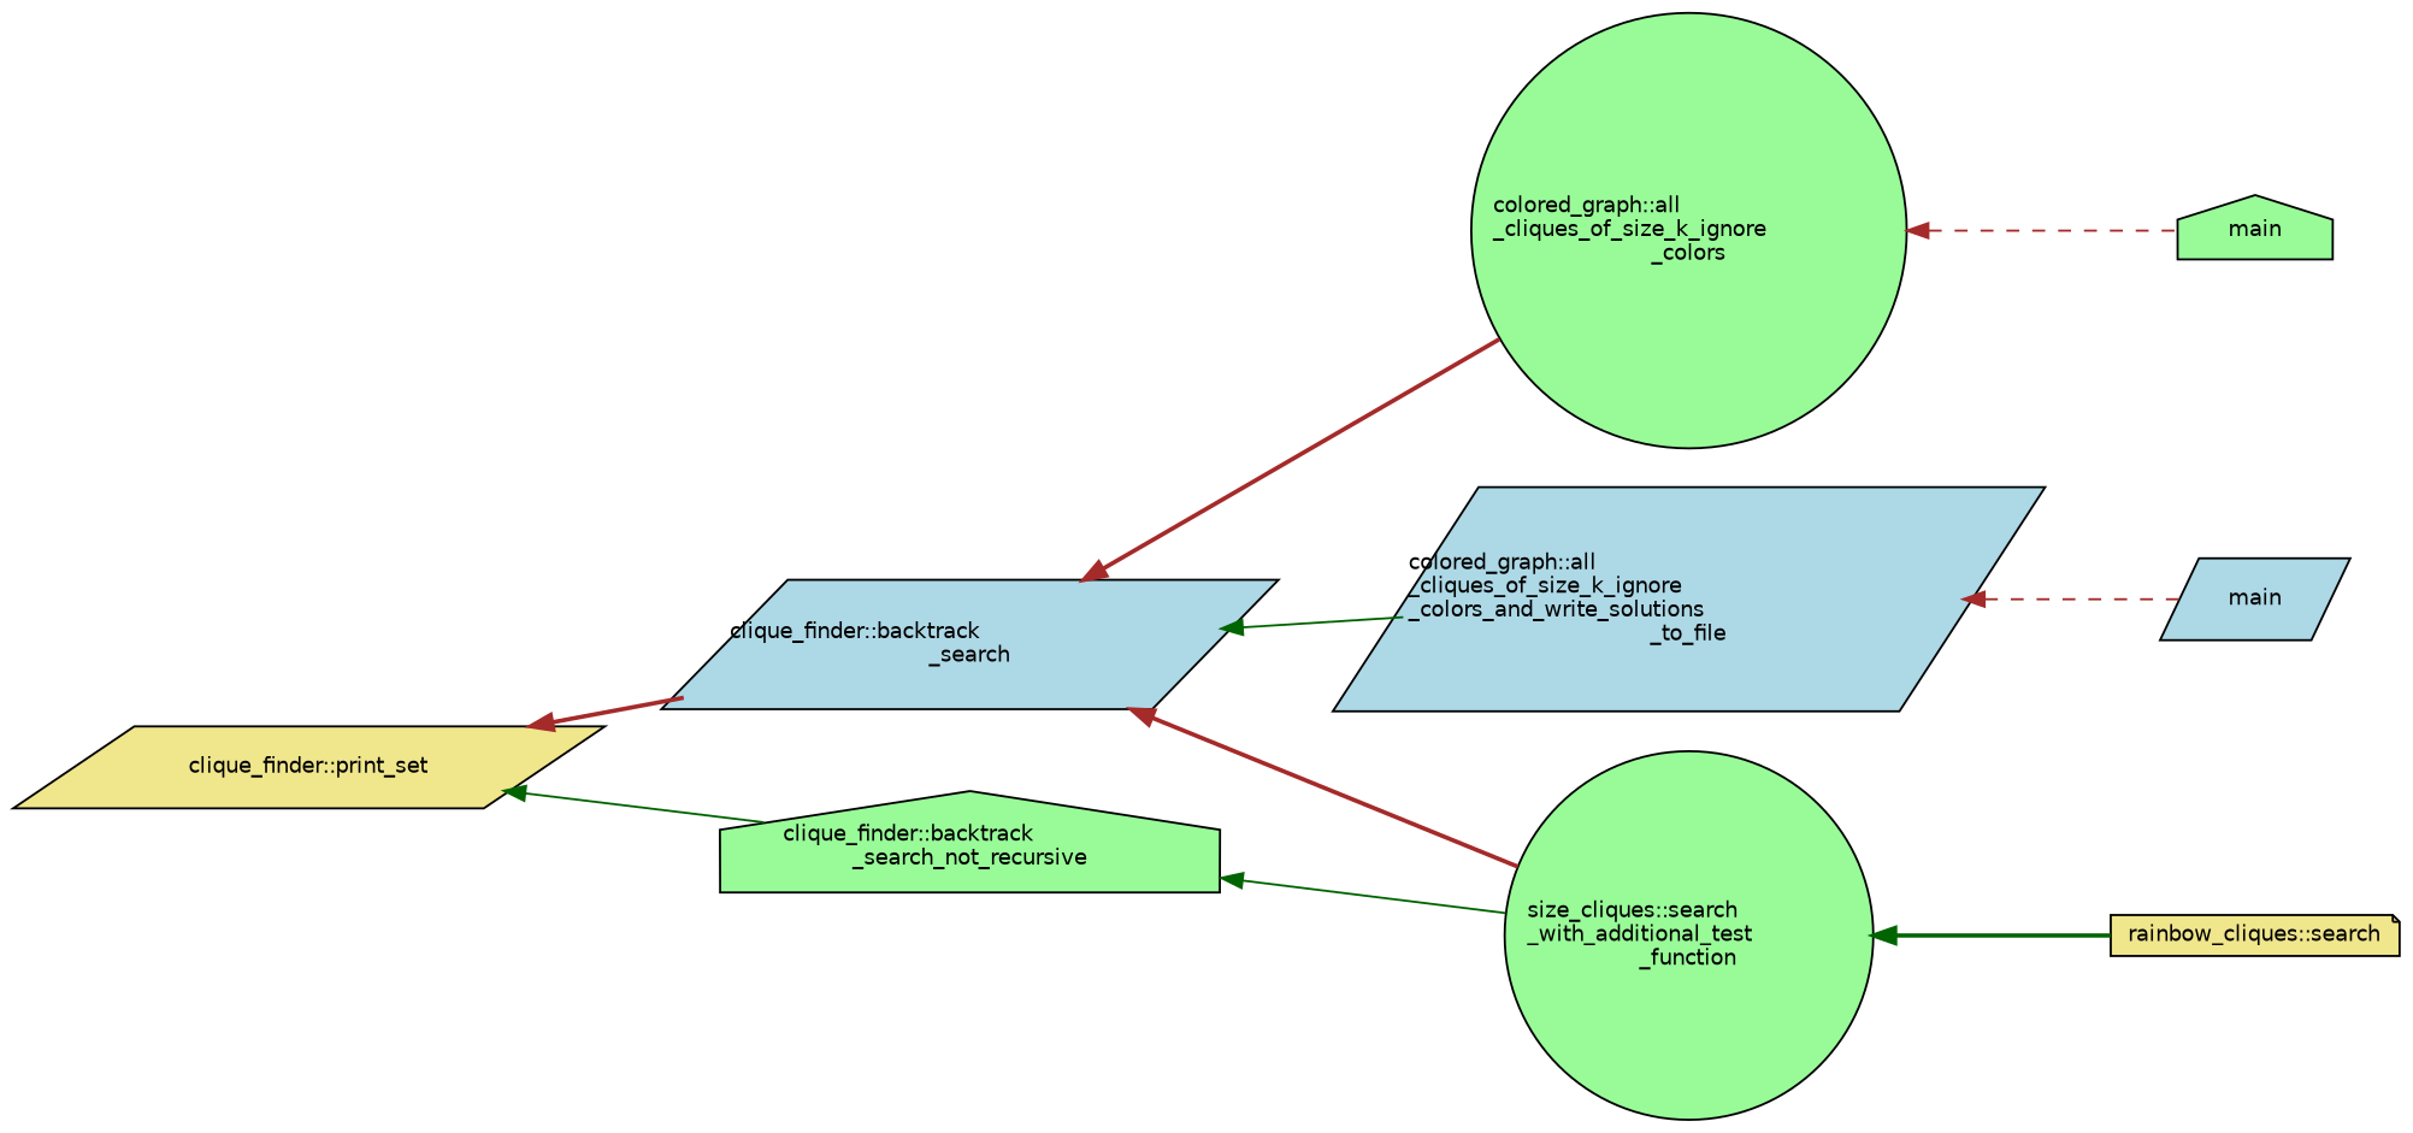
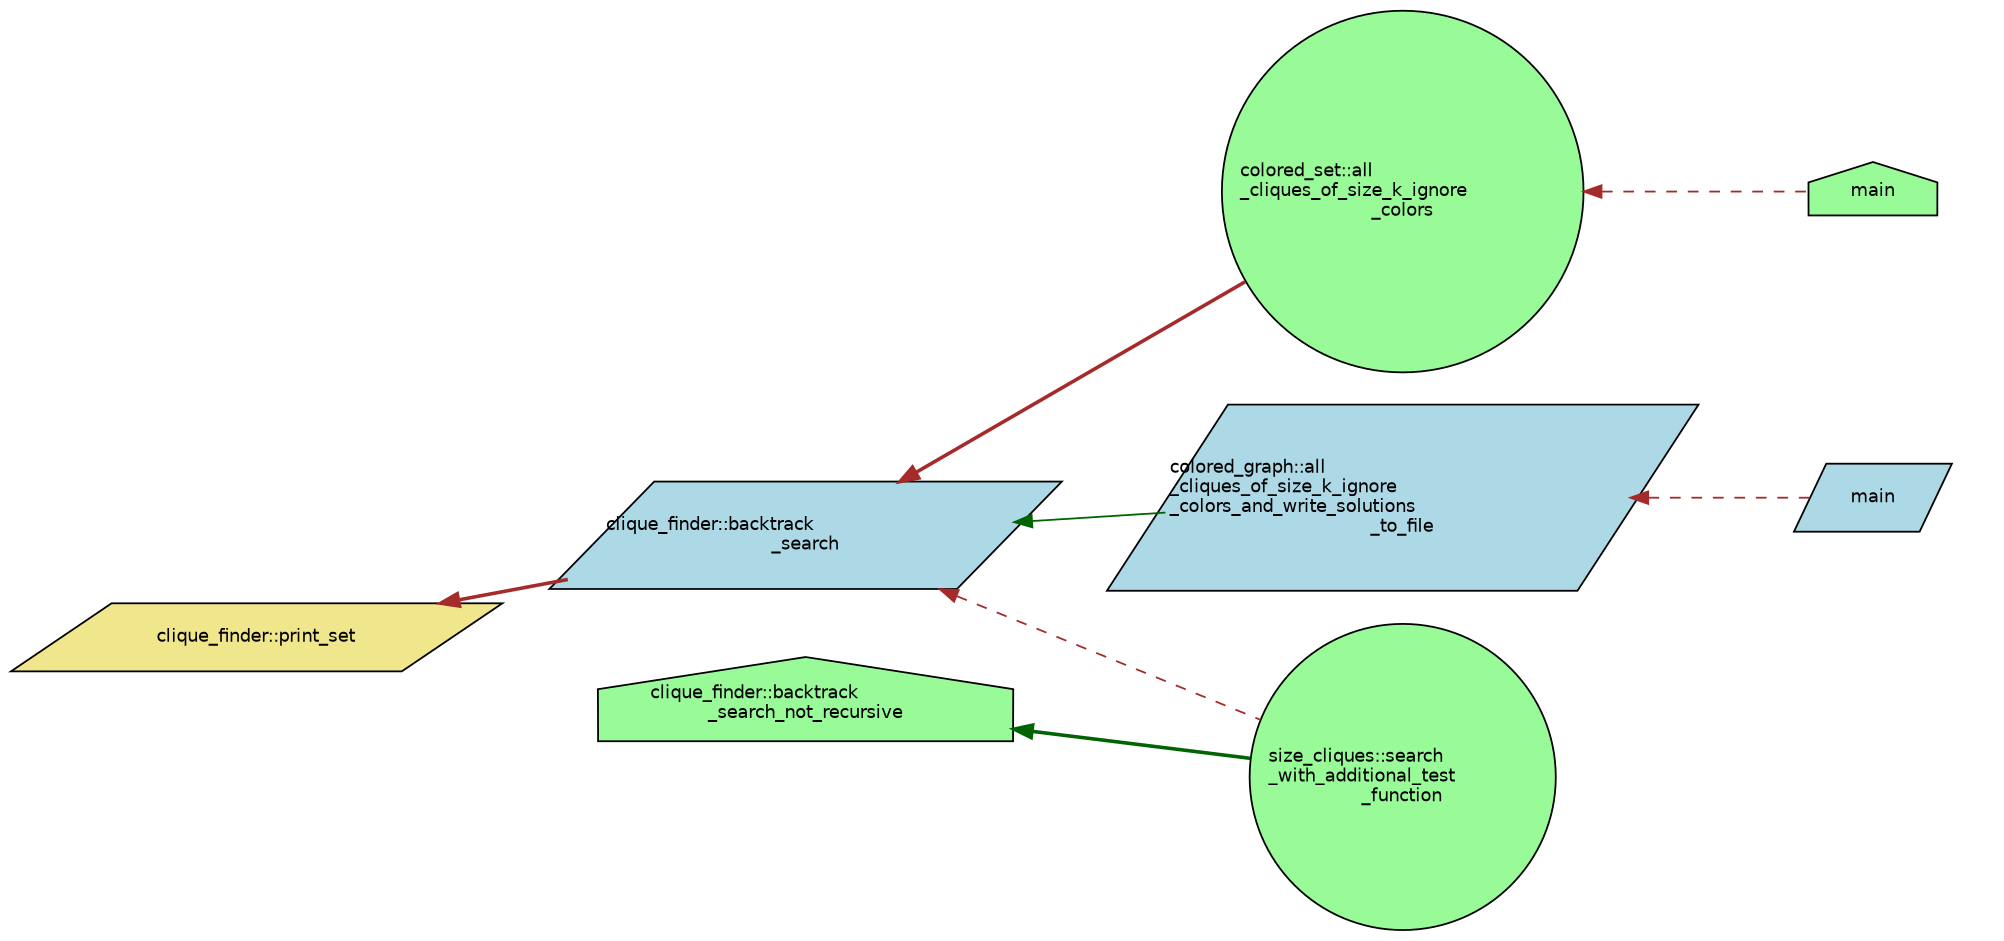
  digraph {
    rankdir=LR
    node [color=black fillcolor=palegreen fontname=Helvetica fontsize=10 shape=parallelogram style=filled]
    edge [color=brown dir=back fontname=Helvetica fontsize=10 labelfontname=Helvetica labelfontsize=10 style=bold]
    n1 [fillcolor=khaki fontcolor=black height=0.2 label="clique_finder::print_set" width=0.4]
    n2 [fillcolor=lightblue height=0.2 label="clique_finder::backtrack\l_search" width=0.4]
    n3 [height=0.2 label="clique_finder::backtrack\l_search_not_recursive" shape=house width=0.4]
-   n4 [height=0.2 label="colored_graph::all\l_cliques_of_size_k_ignore\l_colors" shape=circle width=0.4]
+   n4 [height=0.2 label="colored_set::all\l_cliques_of_size_k_ignore\l_colors" shape=circle width=0.4]
    n5 [fillcolor=lightblue height=0.2 label="colored_graph::all\l_cliques_of_size_k_ignore\l_colors_and_write_solutions\l_to_file" width=0.4]
    n6 [height=0.2 label="size_cliques::search\l_with_additional_test\l_function" shape=circle width=0.4]
    n7 [height=0.2 label=main shape=house width=0.4]
    n8 [fillcolor=lightblue height=0.2 label=main width=0.4]
-   n9 [fillcolor=khaki height=0.2 label="rainbow_cliques::search" shape=note width=0.4]
    n1 -> n2
-   n1 -> n3 [color=darkgreen style=solid]
    n2 -> n4
    n2 -> n5 [color=darkgreen style=solid]
-   n2 -> n6
-   n3 -> n6 [color=darkgreen style=solid]
+   n2 -> n6 [style=dashed]
+   n3 -> n6 [color=darkgreen]
    n4 -> n7 [style=dashed]
    n5 -> n8 [style=dashed]
-   n6 -> n9 [color=darkgreen]
  }
